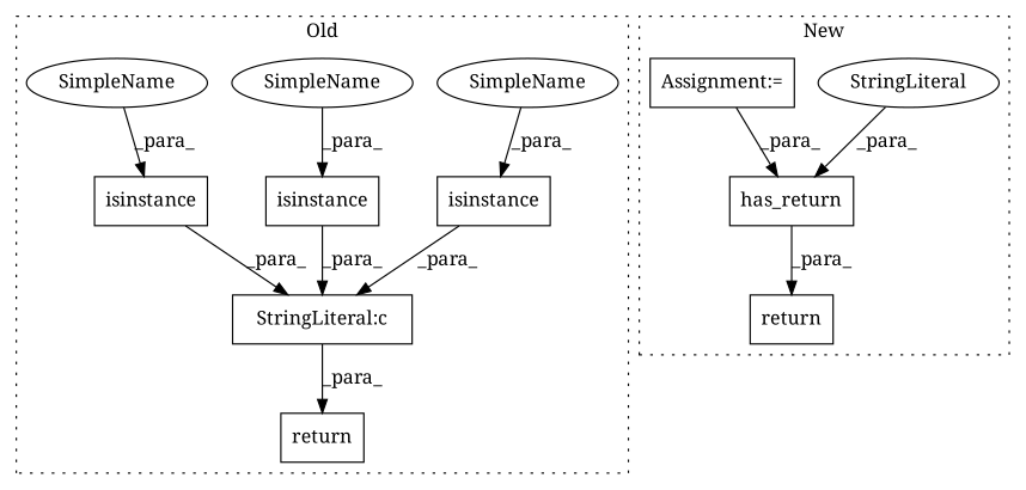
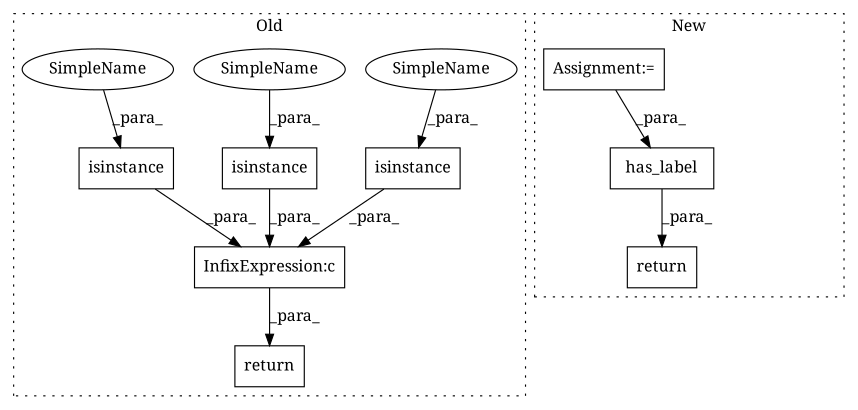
  digraph {
    fontname="Noto Serif"
    node [a=32 fontname="Noto Serif" l=1 shape=box]
    edge [fontname="Noto Serif"]
    n1 [l="11,1" label=isinstance s="5656,5679"]
-   n2 [a=27 l=4 label="StringLiteral:c" s=5652]
+   n2 [a=27 l=4 label="InfixExpression:c" s=5652]
    n3 [a=41 l=7 label=return s=5621]
    n4 [l="11,1" label=isinstance s="5629,5651"]
    n5 [l="11,1" label=isinstance s="5684,5708"]
    n6 [a=42 label=SimpleName s=5695 shape=ellipse]
    n7 [a=42 label=SimpleName s=5667 shape=ellipse]
    n8 [a=42 label=SimpleName s=5640 shape=ellipse]
-   n9 [l="10,1" label=has_return s="5468,5485"]
-   n10 [a=45 l=7 label=StringLiteral s=5478 shape=ellipse]
+   n9 [l="10,1" label=has_label s="5468,5485"]
    n11 [a=41 l=7 label=return s=5459]
    n12 [a=7 label="Assignment:=" s=5452]
    subgraph cluster_1 {
      label=Old
      style=dotted
      n1
      n2
      n3
      n4
      n5
      n6
      n7
      n8
    }
    subgraph cluster_2 {
      label=New
      style=dotted
      n9
-     n10
      n11
      n12
    }
    n1 -> n2 [label=_para_]
    n2 -> n3 [label=_para_]
    n4 -> n2 [label=_para_]
    n5 -> n2 [label=_para_]
    n6 -> n5 [label=_para_]
    n7 -> n1 [label=_para_]
    n8 -> n4 [label=_para_]
    n9 -> n11 [label=_para_]
-   n10 -> n9 [label=_para_]
    n12 -> n9 [label=_para_]
  }
